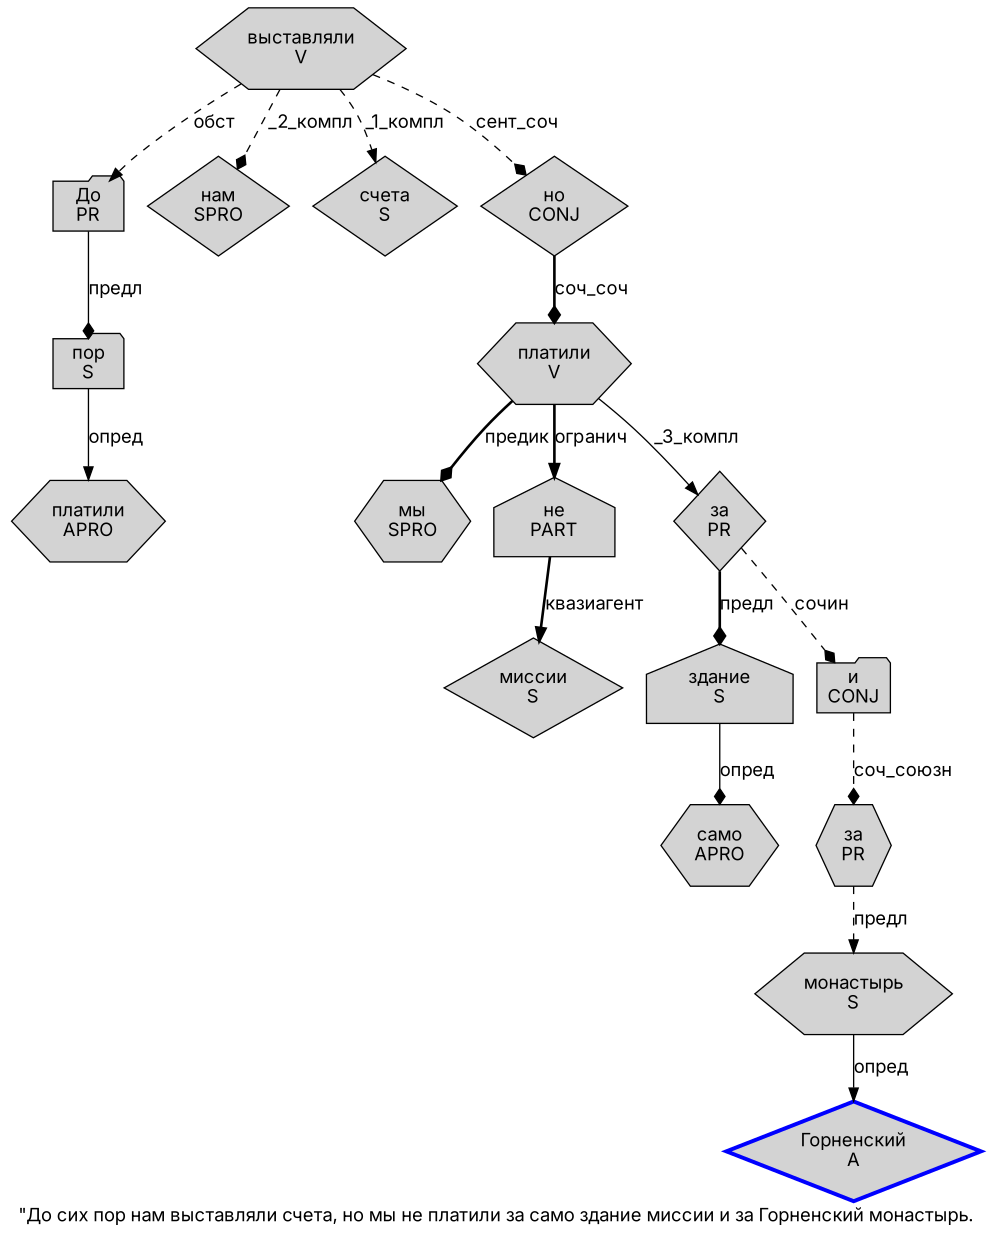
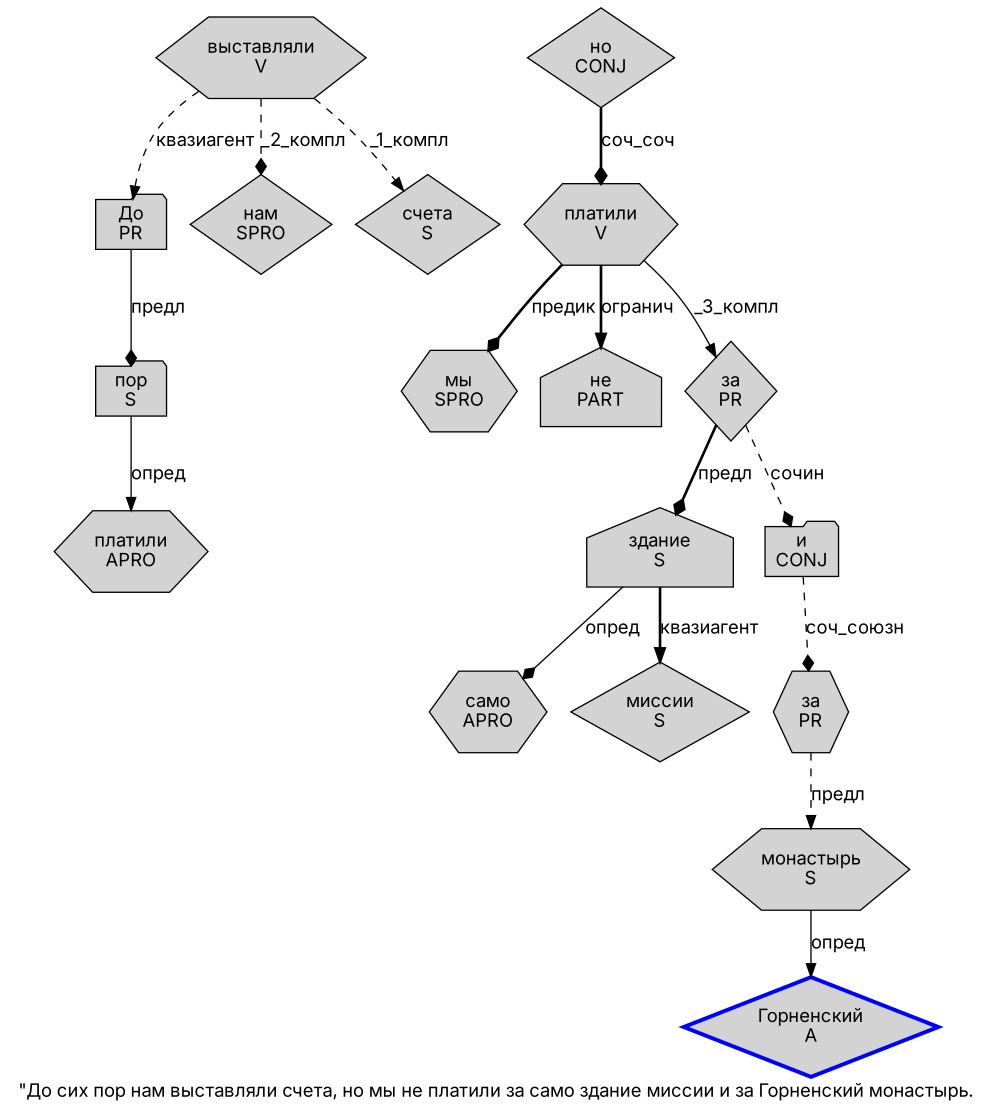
  digraph {
    fontname=Inter
    label="\"До сих пор нам выставляли счета, но мы не платили за само здание миссии и за Горненский монастырь."
    node [fillcolor=lightgray fontname=Inter penwidth=1 shape=hexagon style=filled]
    edge [arrowhead=diamond fontname=Inter style=dashed]
    n1 [label="До\nPR" shape=folder]
    n2 [label="пор\nS" shape=folder]
    n3 [label="платили\nAPRO"]
    n4 [label="нам\nSPRO" shape=diamond]
    n5 [label="выставляли\nV"]
    n6 [label="счета\nS" shape=diamond]
    n7 [label="но\nCONJ" shape=diamond]
    n8 [label="платили\nV"]
    n9 [label="мы\nSPRO"]
    n10 [label="не\nPART" shape=house]
    n11 [label="за\nPR" shape=diamond]
    n12 [label="здание\nS" shape=house]
    n13 [label="и\nCONJ" shape=folder]
    n14 [label="само\nAPRO"]
    n15 [label="миссии\nS" shape=diamond]
    n16 [label="за\nPR"]
    n17 [label="монастырь\nS"]
    n18 [color=blue label="Горненский\nA" penwidth=3 shape=diamond]
    n1 -> n2 [label="предл" style=solid]
    n2 -> n3 [arrowhead=normal label="опред" style=solid]
-   n5 -> n1 [arrowhead=normal label="обст"]
+   n5 -> n1 [arrowhead=normal label="квазиагент"]
    n5 -> n4 [label="_2_компл"]
    n5 -> n6 [arrowhead=normal label="_1_компл"]
-   n5 -> n7 [label="сент_соч"]
    n7 -> n8 [label="соч_соч" style=bold]
    n8 -> n9 [label="предик" style=bold]
    n8 -> n10 [arrowhead=normal label="огранич" style=bold]
    n8 -> n11 [arrowhead=normal label="_3_компл" style=solid]
    n11 -> n12 [label="предл" style=bold]
    n11 -> n13 [label="сочин"]
    n12 -> n14 [label="опред" style=solid]
-   n10 -> n15 [arrowhead=normal label="квазиагент" style=bold]
+   n12 -> n15 [arrowhead=normal label="квазиагент" style=bold]
    n13 -> n16 [label="соч_союзн"]
    n16 -> n17 [arrowhead=normal label="предл"]
    n17 -> n18 [arrowhead=normal label="опред" style=solid]
  }
